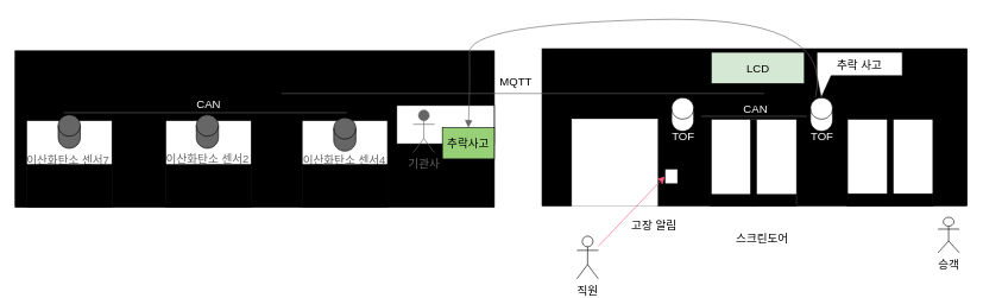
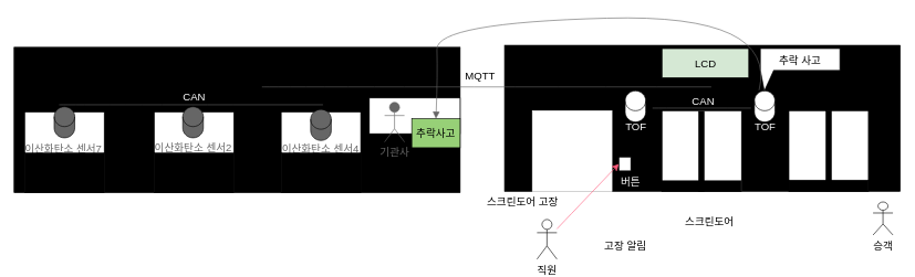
  <mxCell id="0" />
  <mxCell id="1" parent="0" />
  <mxCell id="2" value="" style="whiteSpace=wrap;html=1;fontSize=16;fillColor=#000000;" vertex="1" parent="1"><mxGeometry x="20" y="71" width="673" height="220" as="geometry" /></mxCell>
  <mxCell id="3" value="" style="rounded=0;whiteSpace=wrap;html=1;fontSize=16;" vertex="1" parent="1"><mxGeometry x="556" y="147.75" width="137" height="54" as="geometry" /></mxCell>
  <mxCell id="4" value="" style="whiteSpace=wrap;html=1;fontSize=16;fillColor=#000000;" vertex="1" parent="1"><mxGeometry x="760" y="68" width="597" height="221" as="geometry" /></mxCell>
  <mxCell id="5" value="" style="rounded=0;whiteSpace=wrap;html=1;fontSize=16;strokeColor=#FFFFFF;" vertex="1" parent="1"><mxGeometry x="802" y="167" width="120" height="122" as="geometry" /></mxCell>
  <mxCell id="6" value="" style="edgeStyle=none;curved=1;rounded=0;orthogonalLoop=1;jettySize=auto;html=1;fontSize=12;startSize=8;endSize=8;entryX=0;entryY=0.5;entryDx=0;entryDy=0;strokeColor=#FF5C7C;" edge="1" parent="1" source="7" target="40"><mxGeometry relative="1" as="geometry" /></mxCell>
  <mxCell id="7" value="직원" style="shape=umlActor;verticalLabelPosition=bottom;verticalAlign=top;html=1;outlineConnect=0;fontSize=16;" vertex="1" parent="1"><mxGeometry x="809" y="331.5" width="30" height="60" as="geometry" /></mxCell>
  <mxCell id="8" value="승객" style="shape=umlActor;verticalLabelPosition=bottom;verticalAlign=top;html=1;outlineConnect=0;fontSize=16;" vertex="1" parent="1"><mxGeometry x="1316" y="305" width="30" height="50" as="geometry" /></mxCell>
  <mxCell id="9" value="" style="rounded=0;whiteSpace=wrap;html=1;fontSize=16;" vertex="1" parent="1"><mxGeometry x="997.5" y="167" width="120" height="122" as="geometry" /></mxCell>
  <mxCell id="10" value="" style="rounded=0;whiteSpace=wrap;html=1;fontSize=16;" vertex="1" parent="1"><mxGeometry x="1189" y="167" width="120" height="122" as="geometry" /></mxCell>
  <mxCell id="11" value="" style="shape=cylinder3;whiteSpace=wrap;html=1;boundedLbl=1;backgroundOutline=1;size=15;fontSize=16;" vertex="1" parent="1"><mxGeometry x="942" y="137" width="31" height="47" as="geometry" /></mxCell>
  <mxCell id="12" value="" style="shape=cylinder3;whiteSpace=wrap;html=1;boundedLbl=1;backgroundOutline=1;size=15;fontSize=16;" vertex="1" parent="1"><mxGeometry x="1137" y="137" width="31" height="47" as="geometry" /></mxCell>
  <mxCell id="13" value="" style="endArrow=none;html=1;rounded=0;fontSize=12;startSize=8;endSize=8;curved=1;strokeColor=#666666;" edge="1" parent="1"><mxGeometry width="50" height="50" relative="1" as="geometry"><mxPoint x="983.25" y="163" as="sourcePoint" /><mxPoint x="1131.75" y="163" as="targetPoint" /></mxGeometry></mxCell>
  <mxCell id="14" value="&lt;font color=&quot;#ffffff&quot;&gt;CAN&lt;/font&gt;" style="text;html=1;strokeColor=none;fillColor=none;align=center;verticalAlign=middle;whiteSpace=wrap;rounded=0;fontSize=16;" vertex="1" parent="1"><mxGeometry x="1030" y="137" width="60" height="30" as="geometry" /></mxCell>
  <mxCell id="15" value="" style="rounded=0;whiteSpace=wrap;html=1;fontSize=16;" vertex="1" parent="1"><mxGeometry x="36" y="169" width="120" height="122" as="geometry" /></mxCell>
  <mxCell id="16" value="" style="rounded=0;whiteSpace=wrap;html=1;fontSize=16;" vertex="1" parent="1"><mxGeometry x="231.5" y="169" width="120" height="122" as="geometry" /></mxCell>
  <mxCell id="17" value="" style="rounded=0;whiteSpace=wrap;html=1;fontSize=16;" vertex="1" parent="1"><mxGeometry x="423" y="169" width="120" height="122" as="geometry" /></mxCell>
  <mxCell id="18" value="" style="shape=cylinder3;whiteSpace=wrap;html=1;boundedLbl=1;backgroundOutline=1;size=15;fontSize=16;fillColor=#666666;" vertex="1" parent="1"><mxGeometry x="80.5" y="161" width="31" height="47" as="geometry" /></mxCell>
  <mxCell id="19" value="" style="shape=cylinder3;whiteSpace=wrap;html=1;boundedLbl=1;backgroundOutline=1;size=15;fontSize=16;fillColor=#666666;" vertex="1" parent="1"><mxGeometry x="274.5" y="161" width="31" height="47" as="geometry" /></mxCell>
  <mxCell id="20" value="" style="endArrow=none;html=1;rounded=0;fontSize=12;startSize=8;endSize=8;curved=1;strokeColor=#666666;" edge="1" parent="1"><mxGeometry width="50" height="50" relative="1" as="geometry"><mxPoint x="88" y="158" as="sourcePoint" /><mxPoint x="486" y="158" as="targetPoint" /></mxGeometry></mxCell>
  <mxCell id="21" value="&lt;font color=&quot;#ffffff&quot;&gt;CAN&lt;/font&gt;" style="text;html=1;strokeColor=none;fillColor=none;align=center;verticalAlign=middle;whiteSpace=wrap;rounded=0;fontSize=16;" vertex="1" parent="1"><mxGeometry x="261.5" y="131" width="60" height="30" as="geometry" /></mxCell>
  <mxCell id="22" value="" style="shape=cylinder3;whiteSpace=wrap;html=1;boundedLbl=1;backgroundOutline=1;size=15;fontSize=16;fillColor=#666666;" vertex="1" parent="1"><mxGeometry x="467.5" y="165" width="31" height="47" as="geometry" /></mxCell>
  <mxCell id="23" value="&lt;font color=&quot;#666666&quot;&gt;이산화탄소 센서7&lt;/font&gt;" style="text;html=1;align=center;verticalAlign=middle;resizable=0;points=[];autosize=1;strokeColor=none;fillColor=none;fontSize=16;" vertex="1" parent="1"><mxGeometry x="22" y="208" width="143" height="31" as="geometry" /></mxCell>
  <mxCell id="24" value="&lt;font color=&quot;#666666&quot;&gt;이산화탄소 센서2&lt;/font&gt;" style="text;html=1;align=center;verticalAlign=middle;resizable=0;points=[];autosize=1;strokeColor=none;fillColor=none;fontSize=16;" vertex="1" parent="1"><mxGeometry x="218.5" y="206" width="143" height="31" as="geometry" /></mxCell>
  <mxCell id="25" value="&lt;font color=&quot;#666666&quot;&gt;이산화탄소 센서4&lt;/font&gt;" style="text;html=1;align=center;verticalAlign=middle;resizable=0;points=[];autosize=1;strokeColor=none;fillColor=none;fontSize=16;" vertex="1" parent="1"><mxGeometry x="410" y="208" width="143" height="31" as="geometry" /></mxCell>
  <mxCell id="26" value="&lt;font color=&quot;#ffffff&quot;&gt;TOF&lt;/font&gt;" style="text;html=1;align=center;verticalAlign=middle;resizable=0;points=[];autosize=1;strokeColor=none;fillColor=none;fontSize=16;" vertex="1" parent="1"><mxGeometry x="932.5" y="175" width="50" height="31" as="geometry" /></mxCell>
  <mxCell id="27" value="&lt;font color=&quot;#ffffff&quot;&gt;TOF&lt;/font&gt;" style="text;html=1;align=center;verticalAlign=middle;resizable=0;points=[];autosize=1;strokeColor=none;fillColor=none;fontSize=16;" vertex="1" parent="1"><mxGeometry x="1127.5" y="175" width="50" height="31" as="geometry" /></mxCell>
  <mxCell id="28" value="스크린도어" style="text;html=1;align=center;verticalAlign=middle;resizable=0;points=[];autosize=1;strokeColor=none;fillColor=none;fontSize=16;" vertex="1" parent="1"><mxGeometry x="1019.5" y="319.5" width="98" height="31" as="geometry" /></mxCell>
  <mxCell id="29" value="" style="endArrow=none;html=1;rounded=0;fontSize=12;startSize=8;endSize=8;curved=1;strokeColor=#666666;" edge="1" parent="1"><mxGeometry width="50" height="50" relative="1" as="geometry"><mxPoint x="394" y="131" as="sourcePoint" /><mxPoint x="1072" y="131" as="targetPoint" /></mxGeometry></mxCell>
  <mxCell id="30" value="MQTT" style="text;html=1;align=center;verticalAlign=middle;resizable=0;points=[];autosize=1;strokeColor=none;fillColor=none;fontSize=16;" vertex="1" parent="1"><mxGeometry x="691" y="98" width="63" height="31" as="geometry" /></mxCell>
  <mxCell id="31" value="LCD" style="whiteSpace=wrap;html=1;fontSize=16;fillColor=#d5e8d4;" vertex="1" parent="1"><mxGeometry x="997.5" y="73" width="131" height="44" as="geometry" /></mxCell>
  <mxCell id="32" value="" style="rounded=0;whiteSpace=wrap;html=1;fontSize=16;fillColor=#000000;" vertex="1" parent="1"><mxGeometry x="423" y="231" width="120" height="60" as="geometry" /></mxCell>
  <mxCell id="33" value="" style="rounded=0;whiteSpace=wrap;html=1;fontSize=16;fillColor=#000000;" vertex="1" parent="1"><mxGeometry x="231.5" y="231" width="120" height="60" as="geometry" /></mxCell>
  <mxCell id="34" value="" style="rounded=0;whiteSpace=wrap;html=1;fontSize=16;fillColor=#000000;" vertex="1" parent="1"><mxGeometry x="36" y="231" width="120" height="60" as="geometry" /></mxCell>
  <mxCell id="35" value="" style="rounded=0;whiteSpace=wrap;html=1;fontSize=16;fillColor=#000000;" vertex="1" parent="1"><mxGeometry x="997" y="273" width="120" height="16" as="geometry" /></mxCell>
  <mxCell id="36" value="" style="rounded=0;whiteSpace=wrap;html=1;fontSize=16;fillColor=#000000;" vertex="1" parent="1"><mxGeometry x="1189" y="272" width="120" height="17" as="geometry" /></mxCell>
  <mxCell id="37" value="" style="rounded=0;whiteSpace=wrap;html=1;fontSize=16;fillColor=#000000;" vertex="1" parent="1"><mxGeometry x="1053" y="168" width="8" height="121" as="geometry" /></mxCell>
  <mxCell id="38" value="" style="rounded=0;whiteSpace=wrap;html=1;fontSize=16;fillColor=#000000;" vertex="1" parent="1"><mxGeometry x="1245" y="167" width="8" height="121" as="geometry" /></mxCell>
+ <mxCell id="39" value="스크린도어 고장" style="text;html=1;align=center;verticalAlign=middle;resizable=0;points=[];autosize=1;strokeColor=none;fillColor=none;fontSize=16;" vertex="1" parent="1"><mxGeometry x="720" y="289" width="134" height="31" as="geometry" /></mxCell>
  <mxCell id="40" value="" style="whiteSpace=wrap;html=1;fontSize=16;" vertex="1" parent="1"><mxGeometry x="932.5" y="237" width="18" height="21" as="geometry" /></mxCell>
- <mxCell id="42" value="고장 알림" style="text;html=1;align=center;verticalAlign=middle;resizable=0;points=[];autosize=1;strokeColor=none;fillColor=none;fontSize=16;" vertex="1" parent="1"><mxGeometry x="874" y="301" width="86" height="31" as="geometry" /></mxCell>
+ <mxCell id="41" value="&lt;font color=&quot;#ffffff&quot;&gt;버튼&lt;/font&gt;" style="text;html=1;align=center;verticalAlign=middle;resizable=0;points=[];autosize=1;strokeColor=none;fillColor=none;fontSize=16;" vertex="1" parent="1"><mxGeometry x="925" y="258" width="50" height="31" as="geometry" /></mxCell>
+ <mxCell id="42" value="고장 알림" style="text;html=1;align=center;verticalAlign=middle;resizable=0;points=[];autosize=1;strokeColor=none;fillColor=none;fontSize=16;" vertex="1" parent="1"><mxGeometry x="899" y="356" width="86" height="31" as="geometry" /></mxCell>
  <mxCell id="43" value="추락 사고" style="shape=callout;whiteSpace=wrap;html=1;perimeter=calloutPerimeter;fontSize=16;size=31;position=0;position2=0.05;" vertex="1" parent="1"><mxGeometry x="1146" y="73" width="120" height="64" as="geometry" /></mxCell>
  <mxCell id="44" value="&lt;font color=&quot;#666666&quot;&gt;기관사&lt;/font&gt;" style="shape=umlActor;verticalLabelPosition=bottom;verticalAlign=top;html=1;outlineConnect=0;fontSize=16;fillColor=#666666;strokeColor=#666666;" vertex="1" parent="1"><mxGeometry x="579" y="154.25" width="30" height="60" as="geometry" /></mxCell>
  <mxCell id="45" value="추락사고" style="whiteSpace=wrap;html=1;fontSize=16;fillColor=#97D077;" vertex="1" parent="1"><mxGeometry x="620" y="179" width="73" height="44" as="geometry" /></mxCell>
  <mxCell id="46" value="" style="curved=1;endArrow=none;html=1;rounded=0;fontSize=12;startSize=8;endSize=8;exitX=0.5;exitY=0;exitDx=0;exitDy=0;endFill=0;startArrow=block;startFill=1;strokeColor=#666666;" edge="1" parent="1" source="45"><mxGeometry width="50" height="50" relative="1" as="geometry"><mxPoint x="652" y="48" as="sourcePoint" /><mxPoint x="1144" y="136" as="targetPoint" /><Array as="points"><mxPoint x="659" y="114" /><mxPoint x="657" y="34" /><mxPoint x="1172" y="20" /></Array></mxGeometry></mxCell>
